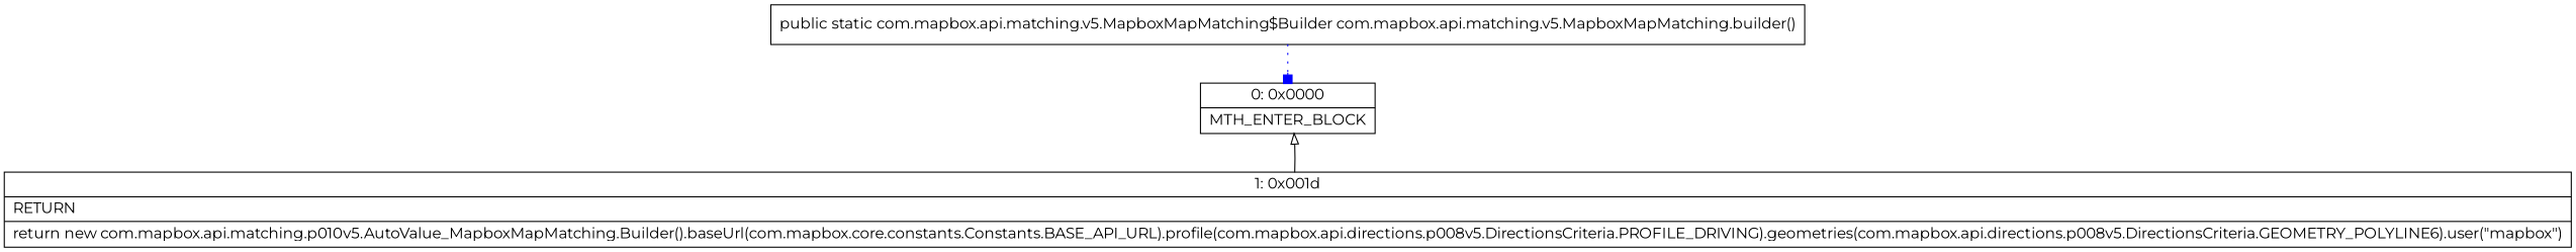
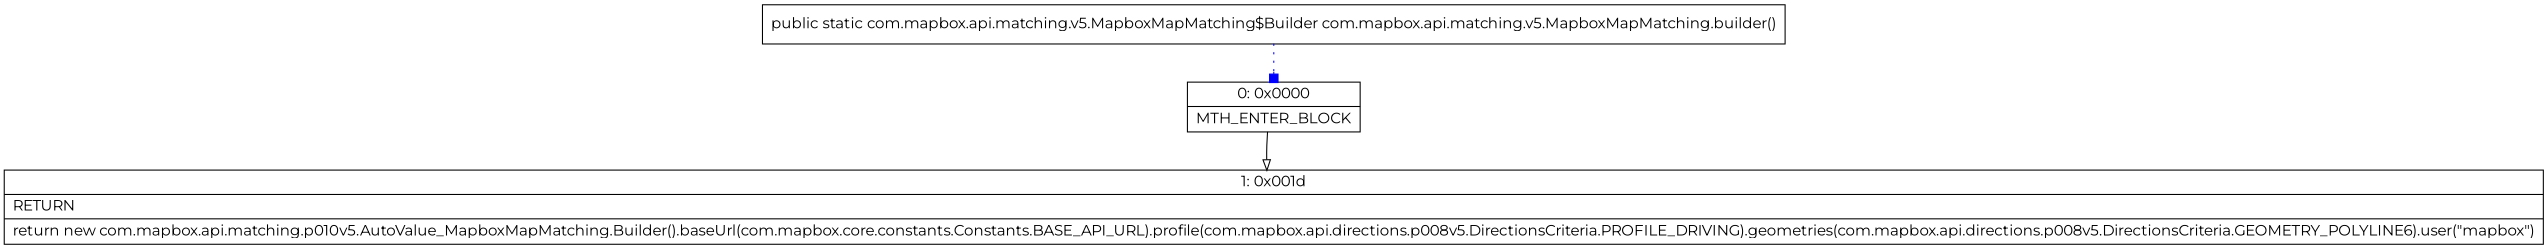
  digraph {
    fontname=Montserrat
    node [shape=record fontname=Montserrat]
    edge [fontname=Montserrat]
    n1 [label="{0\:\ 0x0000|MTH_ENTER_BLOCK\l}"]
    n2 [label="{1\:\ 0x001d|RETURN\l|return new com.mapbox.api.matching.p010v5.AutoValue_MapboxMapMatching.Builder().baseUrl(com.mapbox.core.constants.Constants.BASE_API_URL).profile(com.mapbox.api.directions.p008v5.DirectionsCriteria.PROFILE_DRIVING).geometries(com.mapbox.api.directions.p008v5.DirectionsCriteria.GEOMETRY_POLYLINE6).user(\"mapbox\")\l}"]
    n3 [label="{public static com.mapbox.api.matching.v5.MapboxMapMatching$Builder com.mapbox.api.matching.v5.MapboxMapMatching.builder() }"]
-   n2 -> n1 [color=black style=solid arrowhead=onormal]
+   n1 -> n2 [color=black style=solid arrowhead=onormal]
    n3 -> n1 [color=blue style=dotted arrowhead=box]
  }
